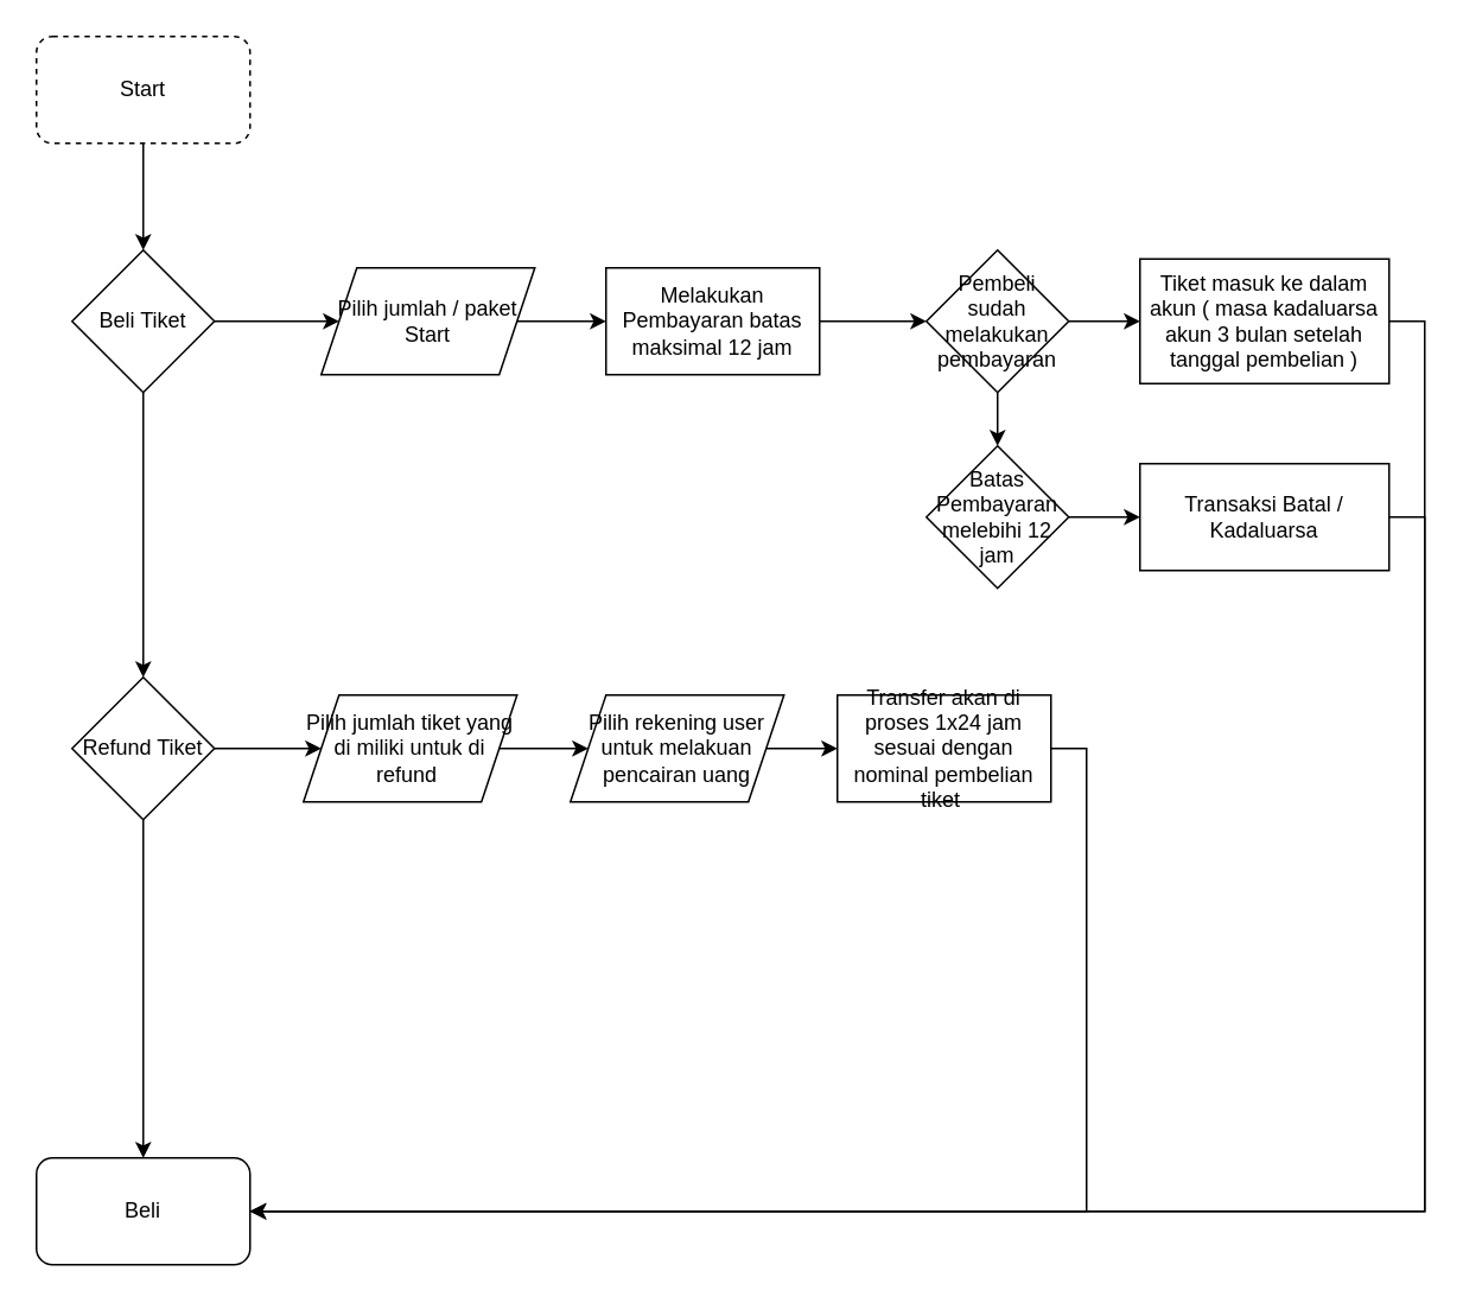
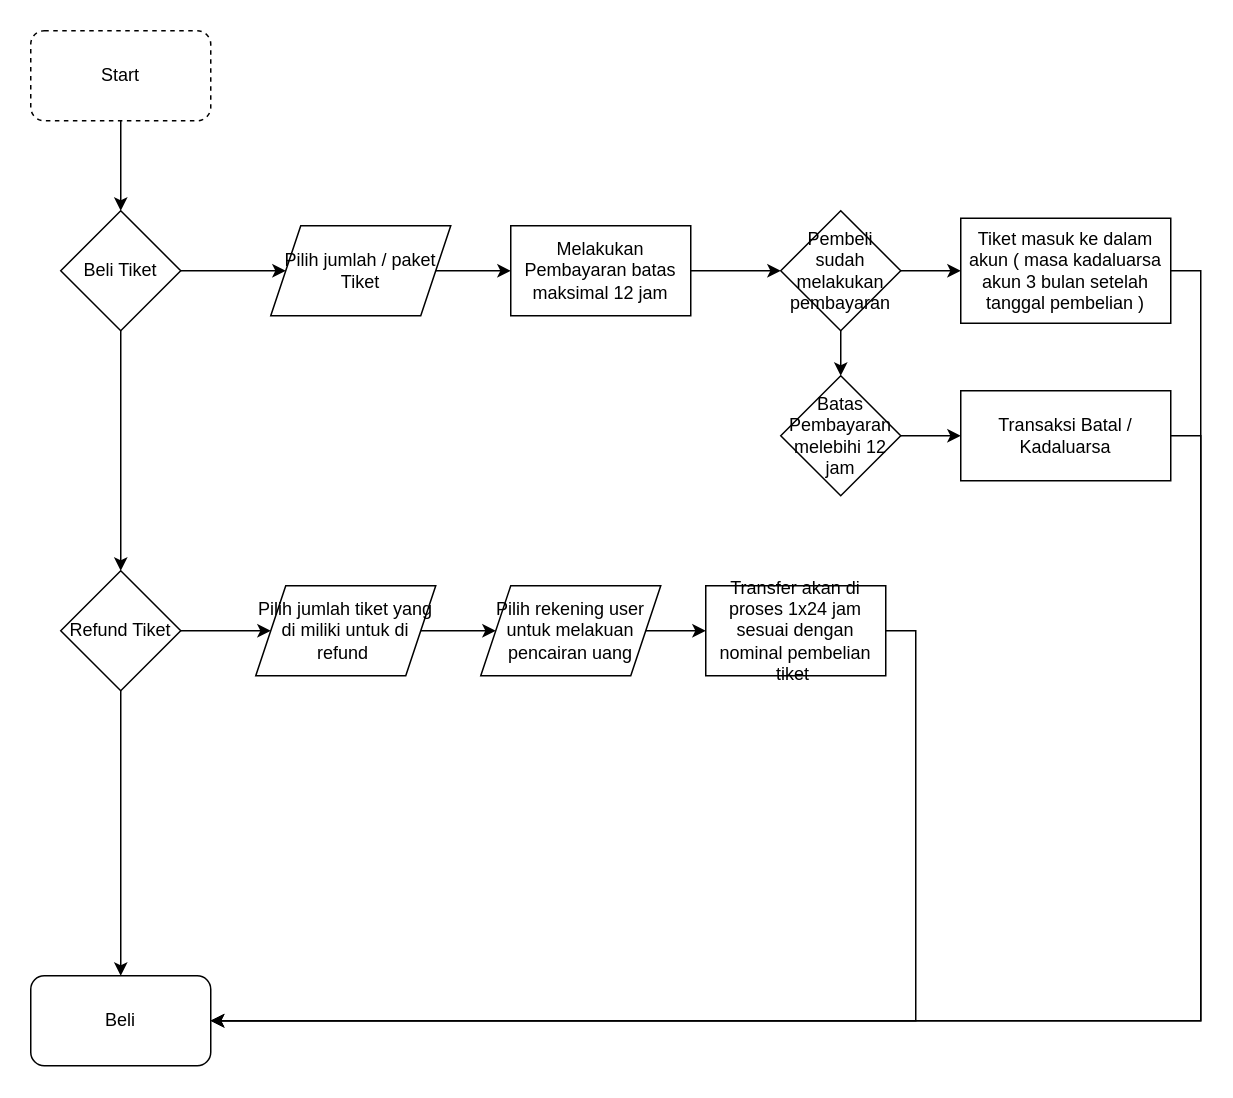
  <mxCell id="0" />
  <mxCell id="1" parent="0" />
  <mxCell id="2" style="edgeStyle=orthogonalEdgeStyle;rounded=0;orthogonalLoop=1;jettySize=auto;html=1;exitX=0.5;exitY=1;exitDx=0;exitDy=0;entryX=0.5;entryY=0;entryDx=0;entryDy=0;" parent="1" source="3" target="6" edge="1"><mxGeometry relative="1" as="geometry" /></mxCell>
  <mxCell id="3" value="Start" style="rounded=1;whiteSpace=wrap;html=1;dashed=1;" parent="1" vertex="1"><mxGeometry x="20" y="20" width="120" height="60" as="geometry" /></mxCell>
  <mxCell id="4" style="edgeStyle=orthogonalEdgeStyle;rounded=0;orthogonalLoop=1;jettySize=auto;html=1;exitX=0.5;exitY=1;exitDx=0;exitDy=0;entryX=0.5;entryY=0;entryDx=0;entryDy=0;" parent="1" source="6" target="9" edge="1"><mxGeometry relative="1" as="geometry" /></mxCell>
  <mxCell id="5" style="edgeStyle=orthogonalEdgeStyle;rounded=0;orthogonalLoop=1;jettySize=auto;html=1;exitX=1;exitY=0.5;exitDx=0;exitDy=0;entryX=0;entryY=0.5;entryDx=0;entryDy=0;" parent="1" source="6" target="11" edge="1"><mxGeometry relative="1" as="geometry" /></mxCell>
  <mxCell id="6" value="Beli Tiket" style="rhombus;whiteSpace=wrap;html=1;" parent="1" vertex="1"><mxGeometry x="40" y="140" width="80" height="80" as="geometry" /></mxCell>
  <mxCell id="7" style="edgeStyle=orthogonalEdgeStyle;rounded=0;orthogonalLoop=1;jettySize=auto;html=1;exitX=1;exitY=0.5;exitDx=0;exitDy=0;entryX=0;entryY=0.5;entryDx=0;entryDy=0;" parent="1" source="9" target="25" edge="1"><mxGeometry relative="1" as="geometry" /></mxCell>
  <mxCell id="8" style="edgeStyle=orthogonalEdgeStyle;rounded=0;orthogonalLoop=1;jettySize=auto;html=1;exitX=0.5;exitY=1;exitDx=0;exitDy=0;entryX=0.5;entryY=0;entryDx=0;entryDy=0;" parent="1" source="9" target="21" edge="1"><mxGeometry relative="1" as="geometry" /></mxCell>
  <mxCell id="9" value="Refund Tiket" style="rhombus;whiteSpace=wrap;html=1;" parent="1" vertex="1"><mxGeometry x="40" y="380" width="80" height="80" as="geometry" /></mxCell>
  <mxCell id="10" style="edgeStyle=orthogonalEdgeStyle;rounded=0;orthogonalLoop=1;jettySize=auto;html=1;exitX=1;exitY=0.5;exitDx=0;exitDy=0;entryX=0;entryY=0.5;entryDx=0;entryDy=0;" parent="1" source="11" target="13" edge="1"><mxGeometry relative="1" as="geometry" /></mxCell>
- <mxCell id="11" value="Pilih jumlah / paket Start" style="shape=parallelogram;perimeter=parallelogramPerimeter;whiteSpace=wrap;html=1;fixedSize=1;" parent="1" vertex="1"><mxGeometry x="180" y="150" width="120" height="60" as="geometry" /></mxCell>
+ <mxCell id="11" value="Pilih jumlah / paket Tiket" style="shape=parallelogram;perimeter=parallelogramPerimeter;whiteSpace=wrap;html=1;fixedSize=1;" parent="1" vertex="1"><mxGeometry x="180" y="150" width="120" height="60" as="geometry" /></mxCell>
  <mxCell id="12" style="edgeStyle=orthogonalEdgeStyle;rounded=0;orthogonalLoop=1;jettySize=auto;html=1;exitX=1;exitY=0.5;exitDx=0;exitDy=0;entryX=0;entryY=0.5;entryDx=0;entryDy=0;" parent="1" source="13" target="16" edge="1"><mxGeometry relative="1" as="geometry" /></mxCell>
  <mxCell id="13" value="Melakukan Pembayaran batas maksimal 12 jam" style="rounded=0;whiteSpace=wrap;html=1;" parent="1" vertex="1"><mxGeometry x="340" y="150" width="120" height="60" as="geometry" /></mxCell>
  <mxCell id="14" style="edgeStyle=orthogonalEdgeStyle;rounded=0;orthogonalLoop=1;jettySize=auto;html=1;exitX=1;exitY=0.5;exitDx=0;exitDy=0;entryX=0;entryY=0.5;entryDx=0;entryDy=0;" parent="1" source="16" target="20" edge="1"><mxGeometry relative="1" as="geometry" /></mxCell>
  <mxCell id="15" style="edgeStyle=orthogonalEdgeStyle;rounded=0;orthogonalLoop=1;jettySize=auto;html=1;exitX=0.5;exitY=1;exitDx=0;exitDy=0;entryX=0.5;entryY=0;entryDx=0;entryDy=0;" parent="1" source="16" target="18" edge="1"><mxGeometry relative="1" as="geometry" /></mxCell>
  <mxCell id="16" value="Pembeli sudah melakukan pembayaran" style="rhombus;whiteSpace=wrap;html=1;" parent="1" vertex="1"><mxGeometry x="520" y="140" width="80" height="80" as="geometry" /></mxCell>
  <mxCell id="17" style="edgeStyle=orthogonalEdgeStyle;rounded=0;orthogonalLoop=1;jettySize=auto;html=1;exitX=1;exitY=0.5;exitDx=0;exitDy=0;entryX=0;entryY=0.5;entryDx=0;entryDy=0;" parent="1" source="18" target="23" edge="1"><mxGeometry relative="1" as="geometry" /></mxCell>
  <mxCell id="18" value="Batas Pembayaran melebihi 12 jam" style="rhombus;whiteSpace=wrap;html=1;" parent="1" vertex="1"><mxGeometry x="520" y="250" width="80" height="80" as="geometry" /></mxCell>
  <mxCell id="19" style="edgeStyle=orthogonalEdgeStyle;rounded=0;orthogonalLoop=1;jettySize=auto;html=1;exitX=1;exitY=0.5;exitDx=0;exitDy=0;entryX=1;entryY=0.5;entryDx=0;entryDy=0;" parent="1" source="20" target="21" edge="1"><mxGeometry relative="1" as="geometry"><mxPoint x="140" y="470" as="targetPoint" /><Array as="points"><mxPoint x="800" y="180" /><mxPoint x="800" y="680" /></Array></mxGeometry></mxCell>
  <mxCell id="20" value="Tiket masuk ke dalam akun ( masa kadaluarsa akun 3 bulan setelah tanggal pembelian )" style="rounded=0;whiteSpace=wrap;html=1;" parent="1" vertex="1"><mxGeometry x="640" y="145" width="140" height="70" as="geometry" /></mxCell>
  <mxCell id="21" value="Beli" style="rounded=1;whiteSpace=wrap;html=1;" parent="1" vertex="1"><mxGeometry x="20" y="650" width="120" height="60" as="geometry" /></mxCell>
  <mxCell id="22" style="edgeStyle=orthogonalEdgeStyle;rounded=0;orthogonalLoop=1;jettySize=auto;html=1;exitX=1;exitY=0.5;exitDx=0;exitDy=0;entryX=1;entryY=0.5;entryDx=0;entryDy=0;" parent="1" source="23" target="21" edge="1"><mxGeometry relative="1" as="geometry" /></mxCell>
  <mxCell id="23" value="Transaksi Batal / Kadaluarsa" style="rounded=0;whiteSpace=wrap;html=1;" parent="1" vertex="1"><mxGeometry x="640" y="260" width="140" height="60" as="geometry" /></mxCell>
  <mxCell id="24" style="edgeStyle=orthogonalEdgeStyle;rounded=0;orthogonalLoop=1;jettySize=auto;html=1;exitX=1;exitY=0.5;exitDx=0;exitDy=0;entryX=0;entryY=0.5;entryDx=0;entryDy=0;" parent="1" source="25" edge="1"><mxGeometry relative="1" as="geometry"><mxPoint x="330" y="420" as="targetPoint" /></mxGeometry></mxCell>
  <mxCell id="25" value="Pilih jumlah tiket yang di miliki untuk di refund&amp;nbsp;" style="shape=parallelogram;perimeter=parallelogramPerimeter;whiteSpace=wrap;html=1;fixedSize=1;" parent="1" vertex="1"><mxGeometry x="170" y="390" width="120" height="60" as="geometry" /></mxCell>
  <mxCell id="26" style="edgeStyle=orthogonalEdgeStyle;rounded=0;orthogonalLoop=1;jettySize=auto;html=1;exitX=1;exitY=0.5;exitDx=0;exitDy=0;entryX=0;entryY=0.5;entryDx=0;entryDy=0;" parent="1" source="27" target="29" edge="1"><mxGeometry relative="1" as="geometry" /></mxCell>
  <mxCell id="27" value="Pilih rekening user untuk melakuan pencairan uang" style="shape=parallelogram;perimeter=parallelogramPerimeter;whiteSpace=wrap;html=1;fixedSize=1;" parent="1" vertex="1"><mxGeometry x="320" y="390" width="120" height="60" as="geometry" /></mxCell>
  <mxCell id="28" style="edgeStyle=orthogonalEdgeStyle;rounded=0;orthogonalLoop=1;jettySize=auto;html=1;exitX=1;exitY=0.5;exitDx=0;exitDy=0;entryX=1;entryY=0.5;entryDx=0;entryDy=0;" parent="1" source="29" target="21" edge="1"><mxGeometry relative="1" as="geometry" /></mxCell>
  <mxCell id="29" value="Transfer akan di proses 1x24 jam sesuai dengan nominal pembelian tiket&amp;nbsp;" style="rounded=0;whiteSpace=wrap;html=1;" parent="1" vertex="1"><mxGeometry x="470" y="390" width="120" height="60" as="geometry" /></mxCell>
